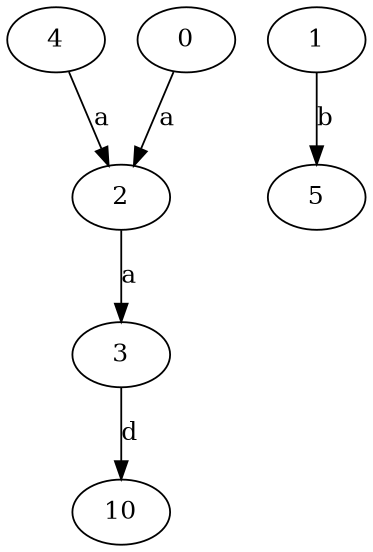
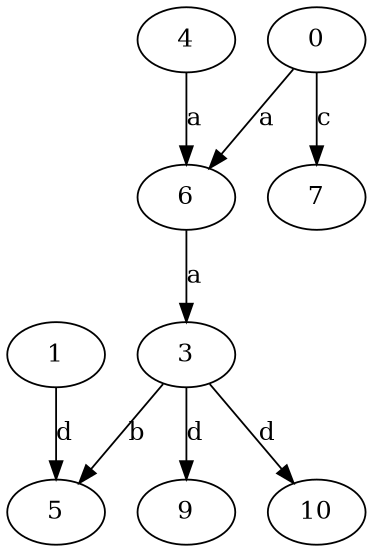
  strict digraph {
-   2
+   2 [label=6]
    3
    5
+   9
    10
    4
    0
+   7
    1
    2 -> 3 [label=a]
+   3 -> 5 [label=b]
+   3 -> 9 [label=d]
    3 -> 10 [label=d]
    4 -> 2 [label=a]
    0 -> 2 [label=a]
-   1 -> 5 [label=b]
+   0 -> 7 [label=c]
+   1 -> 5 [label=d]
  }
